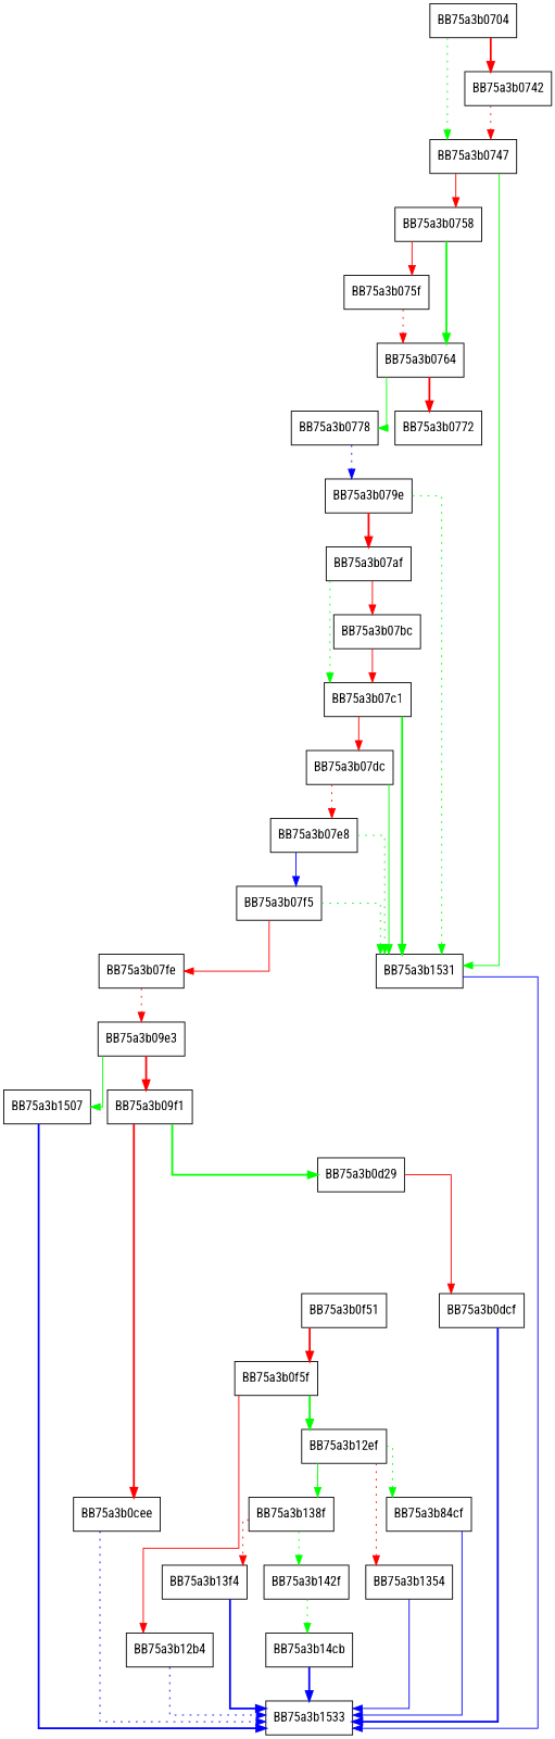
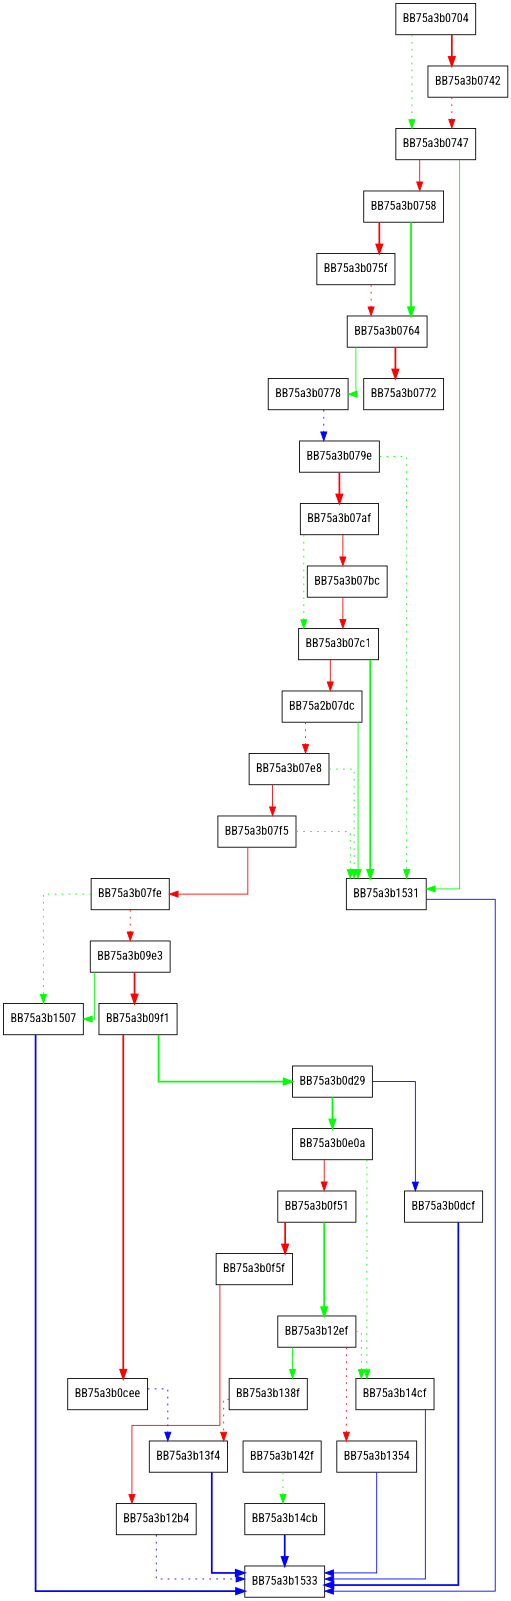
  digraph {
    fontname="Roboto Condensed"
    splines=ortho
    node [fontname="Roboto Condensed" shape=box]
    edge [color=red fontname="Roboto Condensed" style=dotted]
    BB75a3b0704
    BB75a3b0747
    BB75a3b0742
    BB75a3b1531
    BB75a3b0758
    BB75a3b1533
    BB75a3b0764
    BB75a3b075f
    BB75a3b0778
    BB75a3b0772
    BB75a3b079e
    BB75a3b07af
    BB75a3b07c1
    BB75a3b07bc
-   BB75a3b07dc
+   BB75a3b07dc [label=BB75a2b07dc]
    BB75a3b07e8
    BB75a3b07f5
    BB75a3b07fe
    BB75a3b1507
    BB75a3b09e3
    BB75a3b09f1
    BB75a3b0d29
    BB75a3b0cee
+   BB75a3b0e0a
    BB75a3b0dcf
-   BB75a3b14cf [label=BB75a3b84cf]
+   BB75a3b14cf
    BB75a3b0f51
    BB75a3b0f5f
    BB75a3b12ef
    BB75a3b12b4
    BB75a3b138f
    BB75a3b1354
    BB75a3b142f
    BB75a3b13f4
    BB75a3b14cb
    BB75a3b0704 -> BB75a3b0747 [color=green]
    BB75a3b0704 -> BB75a3b0742 [style=bold]
    BB75a3b0747 -> BB75a3b1531 [color=green style=solid]
    BB75a3b0747 -> BB75a3b0758 [style=solid]
    BB75a3b0742 -> BB75a3b0747
    BB75a3b1531 -> BB75a3b1533 [color=blue style=solid]
    BB75a3b0758 -> BB75a3b0764 [color=green style=bold]
-   BB75a3b0758 -> BB75a3b075f [style=solid]
+   BB75a3b0758 -> BB75a3b075f [style=bold]
    BB75a3b0764 -> BB75a3b0778 [color=green style=solid]
    BB75a3b0764 -> BB75a3b0772 [style=bold]
    BB75a3b075f -> BB75a3b0764
    BB75a3b0778 -> BB75a3b079e [color=blue]
    BB75a3b079e -> BB75a3b1531 [color=green]
    BB75a3b079e -> BB75a3b07af [style=bold]
    BB75a3b07af -> BB75a3b07c1 [color=green]
    BB75a3b07af -> BB75a3b07bc [style=solid]
    BB75a3b07c1 -> BB75a3b1531 [color=green style=bold]
    BB75a3b07c1 -> BB75a3b07dc [style=solid]
    BB75a3b07bc -> BB75a3b07c1 [style=solid]
    BB75a3b07dc -> BB75a3b1531 [color=green style=solid]
    BB75a3b07dc -> BB75a3b07e8
    BB75a3b07e8 -> BB75a3b1531 [color=green]
-   BB75a3b07e8 -> BB75a3b07f5 [color=blue style=solid]
+   BB75a3b07e8 -> BB75a3b07f5 [style=solid]
    BB75a3b07f5 -> BB75a3b1531 [color=green]
    BB75a3b07f5 -> BB75a3b07fe [style=solid]
+   BB75a3b07fe -> BB75a3b1507 [color=green]
    BB75a3b07fe -> BB75a3b09e3
    BB75a3b1507 -> BB75a3b1533 [color=blue style=bold]
    BB75a3b09e3 -> BB75a3b1507 [color=green style=solid]
    BB75a3b09e3 -> BB75a3b09f1 [style=bold]
    BB75a3b09f1 -> BB75a3b0d29 [color=green style=bold]
    BB75a3b09f1 -> BB75a3b0cee [style=bold]
-   BB75a3b0d29 -> BB75a3b0dcf [style=solid]
-   BB75a3b0cee -> BB75a3b1533 [color=blue]
+   BB75a3b0d29 -> BB75a3b0e0a [color=green style=bold]
+   BB75a3b0d29 -> BB75a3b0dcf [color=blue style=solid]
+   BB75a3b0cee -> BB75a3b13f4 [color=blue]
+   BB75a3b0e0a -> BB75a3b14cf [color=green]
+   BB75a3b0e0a -> BB75a3b0f51 [style=solid]
    BB75a3b0dcf -> BB75a3b1533 [color=blue style=bold]
    BB75a3b14cf -> BB75a3b1533 [color=blue style=solid]
    BB75a3b0f51 -> BB75a3b0f5f [style=bold]
-   BB75a3b0f5f -> BB75a3b12ef [color=green style=bold]
+   BB75a3b0f51 -> BB75a3b12ef [color=green style=bold]
    BB75a3b0f5f -> BB75a3b12b4 [style=solid]
    BB75a3b12ef -> BB75a3b14cf [color=green]
    BB75a3b12ef -> BB75a3b138f [color=green style=solid]
    BB75a3b12ef -> BB75a3b1354
    BB75a3b12b4 -> BB75a3b1533 [color=blue]
-   BB75a3b138f -> BB75a3b142f [color=green]
    BB75a3b138f -> BB75a3b13f4
    BB75a3b1354 -> BB75a3b1533 [color=blue style=solid]
    BB75a3b142f -> BB75a3b14cb [color=green]
    BB75a3b13f4 -> BB75a3b1533 [color=blue style=bold]
    BB75a3b14cb -> BB75a3b1533 [color=blue style=bold]
  }
